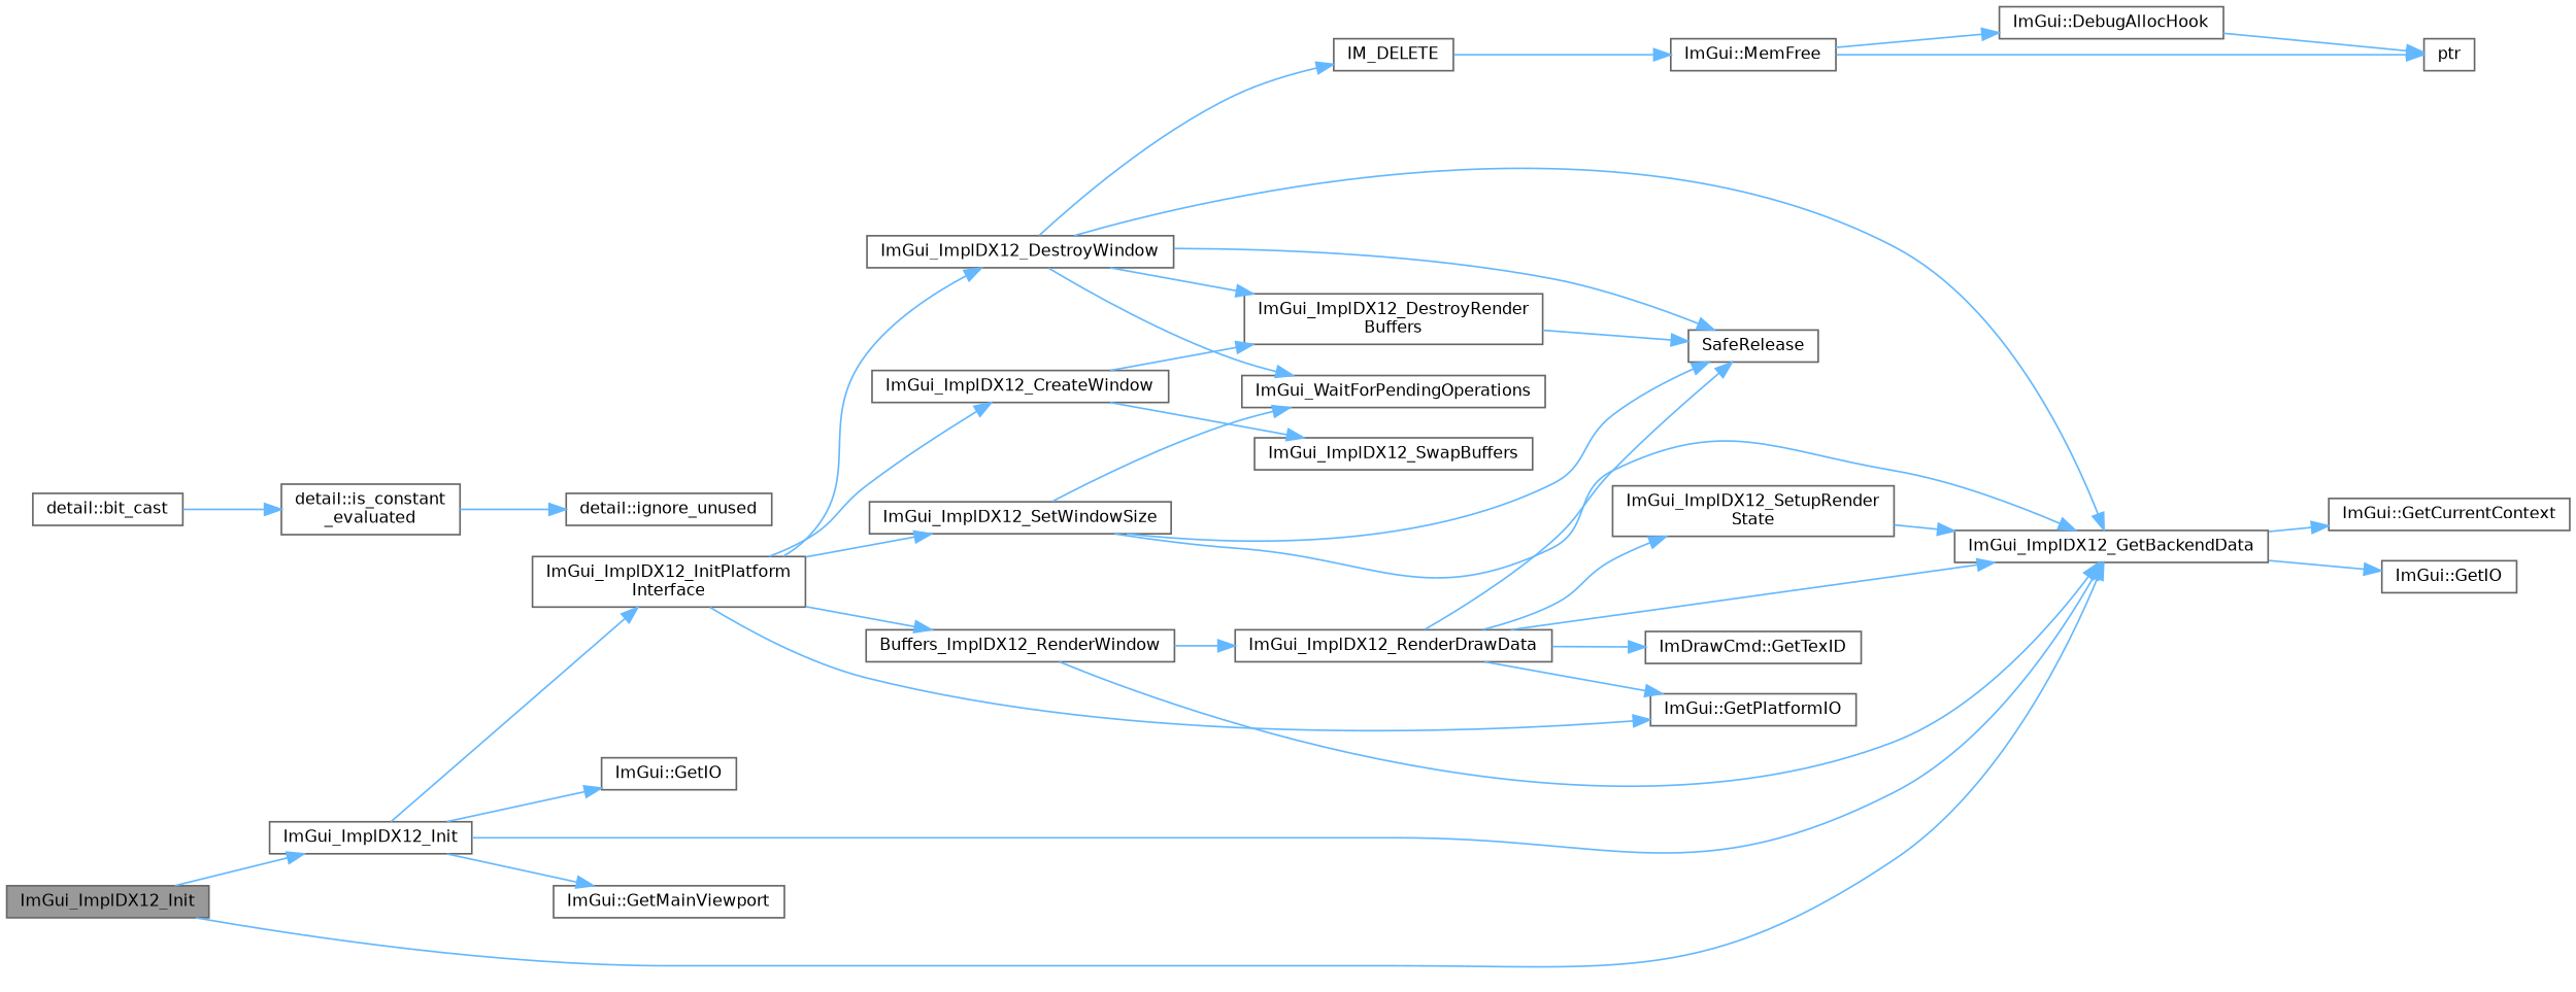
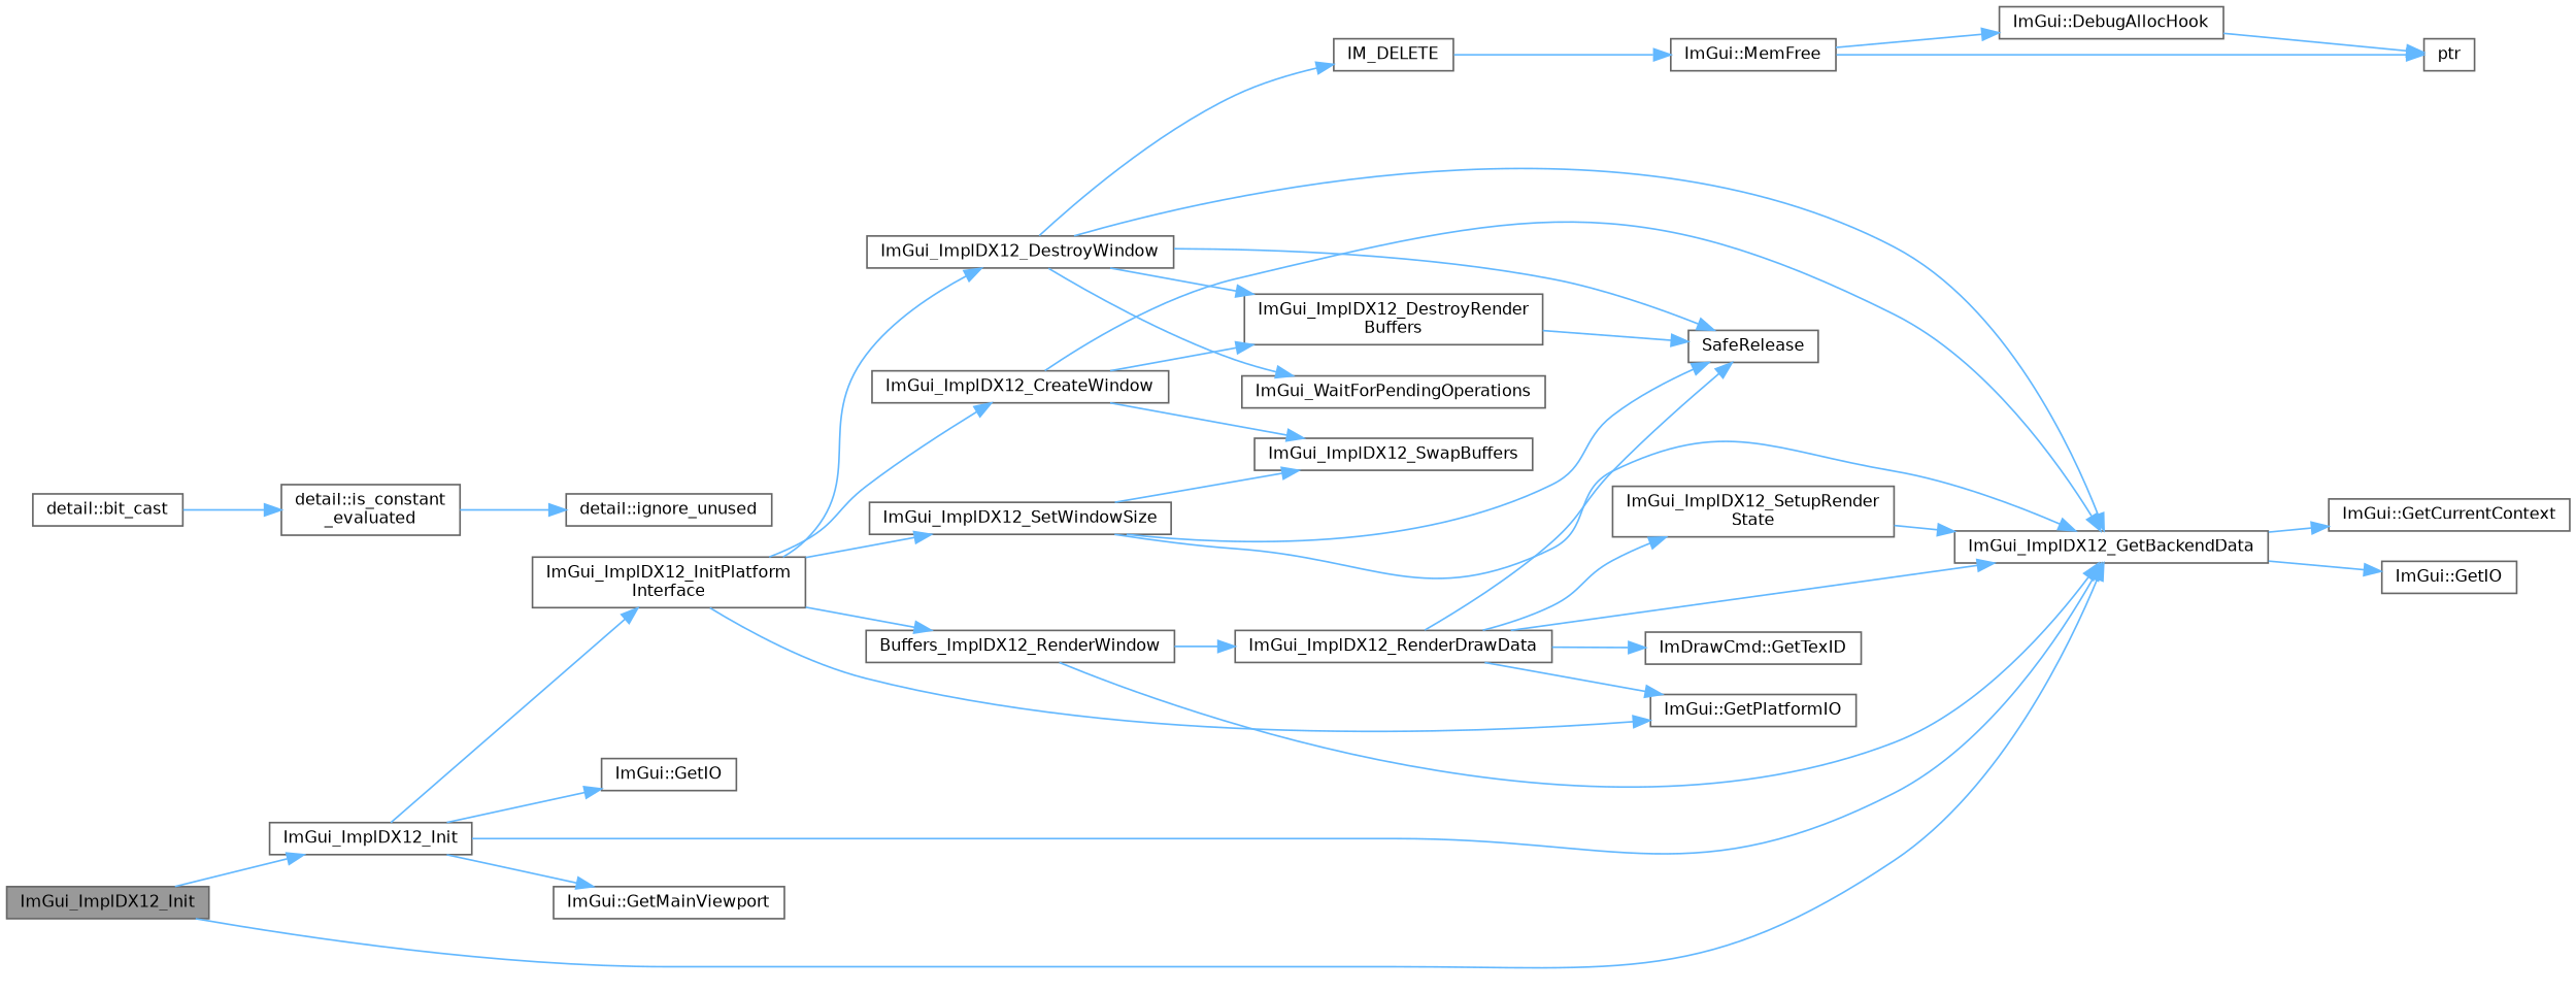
  digraph {
    rankdir=LR
    node [color=grey40 fillcolor=white fontname=Helvetica fontsize=10 shape=box style=filled]
    edge [color=steelblue1 fontname=Helvetica fontsize=10 labelfontname=Helvetica labelfontsize=10 style=solid]
    n1 [color=gray40 fillcolor=grey60 fontcolor=black height=0.2 label=ImGui_ImplDX12_Init width=0.4]
    n2 [height=0.2 label=ImGui_ImplDX12_GetBackendData width=0.4]
    n3 [height=0.2 label=ImGui_ImplDX12_Init width=0.4]
    n4 [height=0.2 label="ImGui::GetCurrentContext" width=0.4]
    n5 [height=0.2 label="ImGui::GetIO" width=0.4]
    n6 [height=0.2 label="ImGui::GetIO" width=0.4]
    n7 [height=0.2 label="ImGui::GetMainViewport" width=0.4]
    n8 [height=0.2 label="ImGui_ImplDX12_InitPlatform\lInterface" width=0.4]
    n9 [height=0.2 label="ImGui::GetPlatformIO" width=0.4]
    n10 [height=0.2 label=ImGui_ImplDX12_CreateWindow width=0.4]
    n11 [height=0.2 label=ImGui_ImplDX12_DestroyWindow width=0.4]
    n12 [height=0.2 label=Buffers_ImplDX12_RenderWindow width=0.4]
    n13 [height=0.2 label=ImGui_ImplDX12_SetWindowSize width=0.4]
    n14 [height=0.2 label=ImGui_ImplDX12_SwapBuffers width=0.4]
    n15 [height=0.2 label="ImGui_ImplDX12_DestroyRender\lBuffers" width=0.4]
    n16 [height=0.2 label=SafeRelease width=0.4]
    n17 [height=0.2 label=IM_DELETE width=0.4]
    n18 [height=0.2 label=ImGui_WaitForPendingOperations width=0.4]
    n19 [height=0.2 label=ImGui_ImplDX12_RenderDrawData width=0.4]
    n20 [height=0.2 label="ImGui::MemFree" width=0.4]
    n21 [height=0.2 label="ImGui::DebugAllocHook" width=0.4]
    n22 [height=0.2 label=ptr width=0.4]
    n23 [height=0.2 label="detail::bit_cast" width=0.4]
    n24 [height=0.2 label="detail::is_constant\l_evaluated" width=0.4]
    n25 [height=0.2 label="detail::ignore_unused" width=0.4]
    n26 [height=0.2 label="ImDrawCmd::GetTexID" width=0.4]
    n27 [height=0.2 label="ImGui_ImplDX12_SetupRender\lState" width=0.4]
    n1 -> n2
    n1 -> n3
    n2 -> n4
    n2 -> n5
    n3 -> n2
    n3 -> n6
    n3 -> n7
    n3 -> n8
    n8 -> n9
    n8 -> n10
    n8 -> n11
    n8 -> n12
    n8 -> n13
+   n10 -> n2
    n10 -> n14
    n10 -> n15
    n11 -> n2
    n11 -> n15
    n11 -> n16
    n11 -> n17
    n11 -> n18
    n12 -> n2
    n12 -> n19
    n13 -> n2
    n13 -> n16
-   n13 -> n18
+   n13 -> n14
    n15 -> n16
    n17 -> n20
    n19 -> n2
    n19 -> n9
    n19 -> n16
    n19 -> n26
    n19 -> n27
    n20 -> n21
    n20 -> n22
    n21 -> n22
    n23 -> n24
    n24 -> n25
    n27 -> n2
  }
